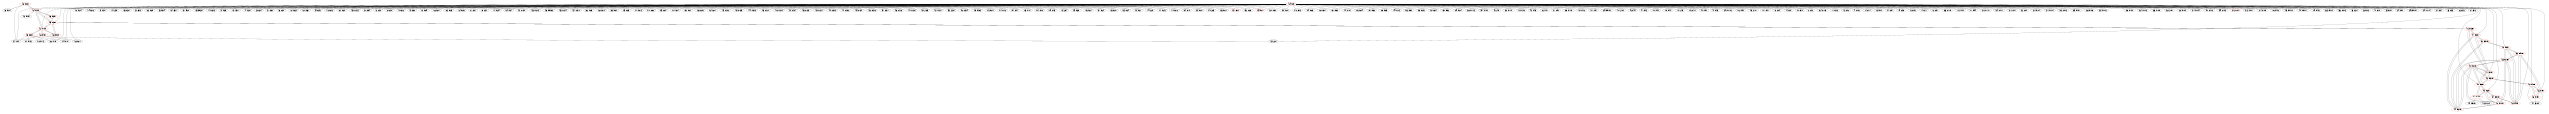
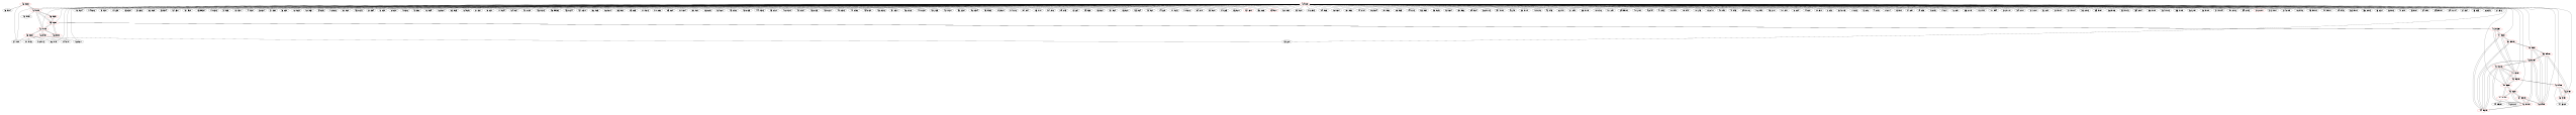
  graph {
    n1 [color=red label="(462) R2_T1"]
    n2 [label="(38) R204"]
    n3 [label="(34) U201"]
    n4 [color=red label="(464) U2_T1"]
    n5 [color=red label="(469) U3_T1"]
    n6 [color=red label="(467) U1_T1"]
    n7 [label="(461) R1_T1"]
    n8 [color=red label="(468) R6_T1"]
    n9 [color=red label="(463) R5_T1"]
    n10 [color=red label="(478) R15_P1"]
    n11 [color=red label="(465) R3_T1"]
    n12 [color=red label="(466) R4_T1"]
    n13 [color=red label="(471) T2_P1"]
    n14 [color=red label="(477) T5_P1"]
    n15 [label="(186) U702"]
    n16 [label="(219) C707"]
    n17 [label="(218) R715"]
    n18 [label="(217) R723"]
    n19 [label="(168) D611"]
    n20 [label="(152) J601"]
    n21 [color=red label="(470) T3_P1"]
    n22 [color=red label="(473) R13_P1"]
    n23 [color=red label="(472) R12_P1"]
    n24 [color=red label="(479) R16_P1"]
    n25 [color=red label="(480) R20_P1"]
    n26 [color=red label="(474) R14_P1"]
    n27 [color=red label="(475) T6_P1"]
    n28 [label="(419) TH1201"]
    n29 [label="(416) D1202"]
    n30 [color=red label="(476) R17_P1"]
    n31 [color=red label="(484) R22_P1"]
    n32 [color=red label="(487) T4_P1"]
    n33 [color=red label="(483) R21_P1"]
    n34 [color=red label="(482) T9_P1"]
    n35 [color=red label="(486) T7_P1"]
    n36 [color=red label="(488) R1_P1"]
    n37 [label="(414) JP1201"]
    n38 [color=red label="(481) T8_P1"]
    n39 [color=red label="(485) R19_P1"]
    n40 [color=red label="(489) GND"]
    n41 [label="(178) D604"]
    n42 [label="(179) D606"]
    n43 [label="(48) U301"]
    n44 [label="(142) J502"]
    n45 [label="(133) C502"]
    n46 [label="(52) C303"]
    n47 [label="(163) D602"]
    n48 [label="(53) R309"]
    n49 [label="(134) C501"]
    n50 [label="(137) R501"]
    n51 [label="(135) FB502"]
    n52 [label="(140) C503"]
    n53 [label="(54) U303"]
    n54 [label="(131) U501"]
    n55 [label="(44) U302"]
    n56 [label="(58) C304"]
    n57 [label="(57) C302"]
    n58 [label="(56) C301"]
    n59 [label="(161) D632"]
    n60 [label="(160) D631"]
    n61 [label="(59) C305"]
    n62 [label="(176) D626"]
    n63 [label="(162) D601"]
    n64 [label="(435) C1315"]
    n65 [label="(62) C309"]
    n66 [label="(61) C310"]
    n67 [label="(60) C307"]
    n68 [label="(42) C306"]
    n69 [label="(43) C308"]
    n70 [label="(167) D609"]
    n71 [label="(166) D607"]
    n72 [label="(165) D605"]
    n73 [label="(164) D603"]
    n74 [label="(81) C317"]
    n75 [label="(80) C311"]
    n76 [label="(177) D629"]
    n77 [label="(169) D614"]
    n78 [label="(457) C1301"]
    n79 [label="(456) U1305"]
    n80 [label="(458) FB1303"]
    n81 [label="(455) C1319"]
    n82 [label="(454) C1310"]
    n83 [label="(266) U803"]
    n84 [label="(268) D812"]
    n85 [label="(265) R812"]
    n86 [label="(245) C805"]
    n87 [label="(271) R813"]
    n88 [label="(270) C808"]
    n89 [label="(269) C804"]
    n90 [label="(272) U804"]
    n91 [label="(262) D811"]
    n92 [label="(263) C803"]
    n93 [label="(264) C807"]
    n94 [label="(445) C1318"]
    n95 [label="(450) C1305"]
    n96 [label="(449) U1303"]
    n97 [label="(425) C1311"]
    n98 [label="(428) U1302"]
    n99 [label="(434) C1314"]
    n100 [label="(433) C1313"]
    n101 [label="(432) C1312"]
    n102 [label="(442) C1303"]
    n103 [label="(441) C1308"]
    n104 [label="(439) C1307"]
    n105 [label="(438) C1306"]
    n106 [label="(437) C1317"]
    n107 [label="(436) C1316"]
    n108 [label="(440) C1302"]
    n109 [label="(430) J1303"]
    n110 [label="(451) U1301"]
    n111 [label="(453) J1302"]
    n112 [label="(426) C1309"]
    n113 [label="(423) R1303"]
    n114 [label="(246) R810"]
    n115 [label="(214) C706"]
    n116 [label="(204) C704"]
    n117 [label="(185) U701"]
    n118 [label="(224) C708"]
    n119 [label="(209) C705"]
    n120 [label="(151) J604"]
    n121 [label="(159) D630"]
    n122 [label="(158) D627"]
    n123 [label="(157) D624"]
    n124 [label="(156) D621"]
    n125 [label="(155) D619"]
    n126 [label="(154) D617"]
    n127 [label="(149) J602"]
    n128 [label="(171) D615"]
    n129 [label="(170) D618"]
    n130 [label="(189) C701"]
    n131 [label="(234) Q801"]
    n132 [label="(240) J805"]
    n133 [label="(256) D810"]
    n134 [color=red label="(257) C802"]
    n135 [label="(258) C806"]
    n136 [color=red label="(259) R811"]
    n137 [label="(260) U802"]
    n138 [label="(254) U801"]
    n139 [label="(278) Q805"]
    n140 [label="(279) Q806"]
    n141 [label="(280) Q807"]
    n142 [label="(281) Q808"]
    n143 [label="(194) C702"]
    n144 [label="(226) D809"]
    n145 [label="(227) R808"]
    n146 [label="(228) R805"]
    n147 [label="(199) C703"]
    n148 [label="(233) Q802"]
    n149 [label="(232) Q803"]
    n150 [label="(231) Q804"]
    n151 [label="(230) R806"]
    n152 [label="(229) R804"]
    n153 [label="(388) D1105"]
    n154 [label="(394) U1102"]
    n155 [label="(93) J402"]
    n156 [label="(387) D1107"]
    n157 [label="(122) C408"]
    n158 [label="(95) U403"]
    n159 [label="(86) U401"]
    n160 [label="(87) C402"]
    n161 [label="(382) D1102"]
    n162 [label="(120) C406"]
    n163 [label="(121) C407"]
    n164 [label="(392) FB1102"]
    n165 [label="(401) J1102"]
    n166 [label="(96) C409"]
    n167 [label="(97) C405"]
    n168 [label="(110) R410"]
    n169 [label="(100) D404"]
    n170 [label="(101) J403"]
    n171 [label="(103) C410"]
    n172 [label="(90) D402"]
    n173 [label="(91) D403"]
    n174 [label="(390) D1106"]
    n175 [label="(106) R402"]
    n176 [label="(403) J1101"]
    n177 [label="(107) C401"]
    n178 [label="(18) C224"]
    n179 [label="(19) C227"]
    n180 [label="(20) C210"]
    n181 [label="(8) C231"]
    n182 [label="(384) C1103"]
    n183 [label="(17) C223"]
    n184 [label="(15) C218"]
    n185 [label="(9) C203"]
    n186 [label="(12) C214"]
    n187 [label="(23) X202"]
    n188 [label="(24) C207"]
    n189 [label="(29) C230"]
    n190 [label="(13) C205"]
    n191 [label="(14) C217"]
    n192 [label="(16) C221"]
    n193 [label="(383) C1102"]
    n194 [label="(113) U402"]
    n195 [label="(111) R409"]
    n196 [label="(378) U1101"]
    n197 [label="(379) C1101"]
    n198 [label="(31) SW201"]
    n199 [label="(33) C204"]
    n200 [label="(372) R1014"]
    n201 [label="(371) R1004"]
    n202 [label="(373) C1003"]
    n203 [label="(369) R1007"]
    n204 [label="(368) R1006"]
    n205 [label="(357) R1015"]
+   n206 [label="(359) C1004"]
    n207 [label="(360) D1001"]
    n208 [label="(364) U1003"]
    n209 [label="(363) U1002"]
    n210 [label="(362) J1001"]
    n211 [label="(367) R1001"]
    n212 [label="(377) R1009"]
    n213 [label="(400) C1106"]
    n214 [label="(399) C1105"]
    n215 [color=red label="(376) C1001"]
    n216 [label="(375) U1001"]
    n217 [label="(374) C1002"]
    n218 [label="(128) R408"]
    n219 [label="(405) TP1102"]
    n220 [label="(404) TP1101"]
    n221 [label="(129) R403"]
    n222 [label="(365) R1002"]
    n223 [label="(358) C1005"]
    n224 [label="(63) C312"]
    n225 [label="(36) D203"]
    n226 [label="(40) C201"]
    n227 [label="(35) D202"]
    n228 [label="(39) U202"]
    n229 [label="(395) BT1101"]
    n230 [label="(397) C1104"]
    n231 [label="(64) C314"]
    n232 [label="(65) C315"]
    n233 [label="(66) C313"]
    n234 [label="(67) C316"]
    n1 -- n2
    n1 -- n3
    n1 -- n4
    n4 -- n1
    n4 -- n5
    n4 -- n6
    n4 -- n7
    n4 -- n8
    n5 -- n4
    n5 -- n6
    n5 -- n8
    n5 -- n9
    n5 -- n10
    n6 -- n4
    n6 -- n5
    n6 -- n9
    n6 -- n11
    n6 -- n12
    n8 -- n4
    n8 -- n5
    n9 -- n5
    n9 -- n6
    n10 -- n5
    n10 -- n13
    n10 -- n14
    n11 -- n3
    n11 -- n6
    n11 -- n15
    n11 -- n16
    n11 -- n17
    n11 -- n18
    n12 -- n3
    n12 -- n6
    n12 -- n19
    n12 -- n20
    n13 -- n10
    n13 -- n14
    n13 -- n21
    n13 -- n22
    n13 -- n23
    n14 -- n10
    n14 -- n13
    n14 -- n24
    n14 -- n25
    n21 -- n13
    n21 -- n22
    n21 -- n23
    n21 -- n26
    n21 -- n27
    n22 -- n13
    n22 -- n21
    n22 -- n23
    n22 -- n32
    n23 -- n13
    n23 -- n21
    n23 -- n22
    n23 -- n24
    n23 -- n30
    n23 -- n33
    n24 -- n14
    n24 -- n23
    n24 -- n25
    n24 -- n30
    n24 -- n33
    n25 -- n14
    n25 -- n24
    n25 -- n38
    n26 -- n21
    n26 -- n27
    n26 -- n28
    n26 -- n29
    n27 -- n21
    n27 -- n26
    n27 -- n30
    n27 -- n31
    n30 -- n23
    n30 -- n24
    n30 -- n27
    n30 -- n31
    n30 -- n33
    n31 -- n27
    n31 -- n30
    n31 -- n34
    n32 -- n22
    n32 -- n35
    n32 -- n36
    n32 -- n37
    n33 -- n23
    n33 -- n24
    n33 -- n30
    n33 -- n34
    n33 -- n38
    n33 -- n39
    n34 -- n31
    n34 -- n33
    n34 -- n38
    n34 -- n39
    n35 -- n32
    n35 -- n36
    n35 -- n37
    n35 -- n39
    n36 -- n32
    n36 -- n35
    n36 -- n37
    n38 -- n25
    n38 -- n33
    n38 -- n34
    n38 -- n39
    n39 -- n33
    n39 -- n34
    n39 -- n35
    n39 -- n38
    n40 -- n3
    n40 -- n4
    n40 -- n5
    n40 -- n6
    n40 -- n13
    n40 -- n14
    n40 -- n15
    n40 -- n16
    n40 -- n19
    n40 -- n20
    n40 -- n21
    n40 -- n27
    n40 -- n32
    n40 -- n34
    n40 -- n35
    n40 -- n38
    n40 -- n41
    n40 -- n42
    n40 -- n43
    n40 -- n44
    n40 -- n45
    n40 -- n46
    n40 -- n47
    n40 -- n48
    n40 -- n49
    n40 -- n50
    n40 -- n51
    n40 -- n52
    n40 -- n53
    n40 -- n54
    n40 -- n55
    n40 -- n56
    n40 -- n57
    n40 -- n58
    n40 -- n59
    n40 -- n60
    n40 -- n61
    n40 -- n62
    n40 -- n63
    n40 -- n64
    n40 -- n65
    n40 -- n66
    n40 -- n67
    n40 -- n68
    n40 -- n69
    n40 -- n70
    n40 -- n71
    n40 -- n72
    n40 -- n73
    n40 -- n74
    n40 -- n75
    n40 -- n76
    n40 -- n77
    n40 -- n78
    n40 -- n79
    n40 -- n80
    n40 -- n81
    n40 -- n82
    n40 -- n83
    n40 -- n84
    n40 -- n85
    n40 -- n86
    n40 -- n87
    n40 -- n88
    n40 -- n89
    n40 -- n90
    n40 -- n91
    n40 -- n92
    n40 -- n93
    n40 -- n94
    n40 -- n95
    n40 -- n96
    n40 -- n97
    n40 -- n98
    n40 -- n99
    n40 -- n100
    n40 -- n101
    n40 -- n102
    n40 -- n103
    n40 -- n104
    n40 -- n105
    n40 -- n106
    n40 -- n107
    n40 -- n108
    n40 -- n109
    n40 -- n110
    n40 -- n111
    n40 -- n112
    n40 -- n113
    n40 -- n114
    n40 -- n115
    n40 -- n116
    n40 -- n117
    n40 -- n118
    n40 -- n119
    n40 -- n120
    n40 -- n121
    n40 -- n122
    n40 -- n123
    n40 -- n124
    n40 -- n125
    n40 -- n126
    n40 -- n127
    n40 -- n128
    n40 -- n129
    n40 -- n130
    n40 -- n131
    n40 -- n132
    n40 -- n133
    n40 -- n134
    n40 -- n135
    n40 -- n136
    n40 -- n137
    n40 -- n138
    n40 -- n139
    n40 -- n140
    n40 -- n141
    n40 -- n142
    n40 -- n143
    n40 -- n144
    n40 -- n145
    n40 -- n146
    n40 -- n147
    n40 -- n148
    n40 -- n149
    n40 -- n150
    n40 -- n151
    n40 -- n152
    n40 -- n153
    n40 -- n154
    n40 -- n155
    n40 -- n156
    n40 -- n157
    n40 -- n158
    n40 -- n159
    n40 -- n160
    n40 -- n161
    n40 -- n162
    n40 -- n163
    n40 -- n164
    n40 -- n165
    n40 -- n166
    n40 -- n167
    n40 -- n168
    n40 -- n169
    n40 -- n170
    n40 -- n171
    n40 -- n172
    n40 -- n173
    n40 -- n174
    n40 -- n175
    n40 -- n176
    n40 -- n177
    n40 -- n178
    n40 -- n179
    n40 -- n180
    n40 -- n181
    n40 -- n182
    n40 -- n183
    n40 -- n184
    n40 -- n185
    n40 -- n186
    n40 -- n187
    n40 -- n188
    n40 -- n189
    n40 -- n190
    n40 -- n191
    n40 -- n192
    n40 -- n193
    n40 -- n194
    n40 -- n195
    n40 -- n196
    n40 -- n197
    n40 -- n198
    n40 -- n199
    n40 -- n200
    n40 -- n201
    n40 -- n202
    n40 -- n203
    n40 -- n204
    n40 -- n205
+   n40 -- n206
    n40 -- n207
    n40 -- n208
    n40 -- n209
    n40 -- n210
    n40 -- n211
    n40 -- n212
    n40 -- n213
    n40 -- n214
    n40 -- n215
    n40 -- n216
    n40 -- n217
    n40 -- n218
    n40 -- n219
    n40 -- n220
    n40 -- n221
    n40 -- n222
    n40 -- n223
    n40 -- n224
    n40 -- n225
    n40 -- n226
    n40 -- n227
    n40 -- n228
    n40 -- n229
    n40 -- n230
    n40 -- n231
    n40 -- n232
    n40 -- n233
    n40 -- n234
  }
